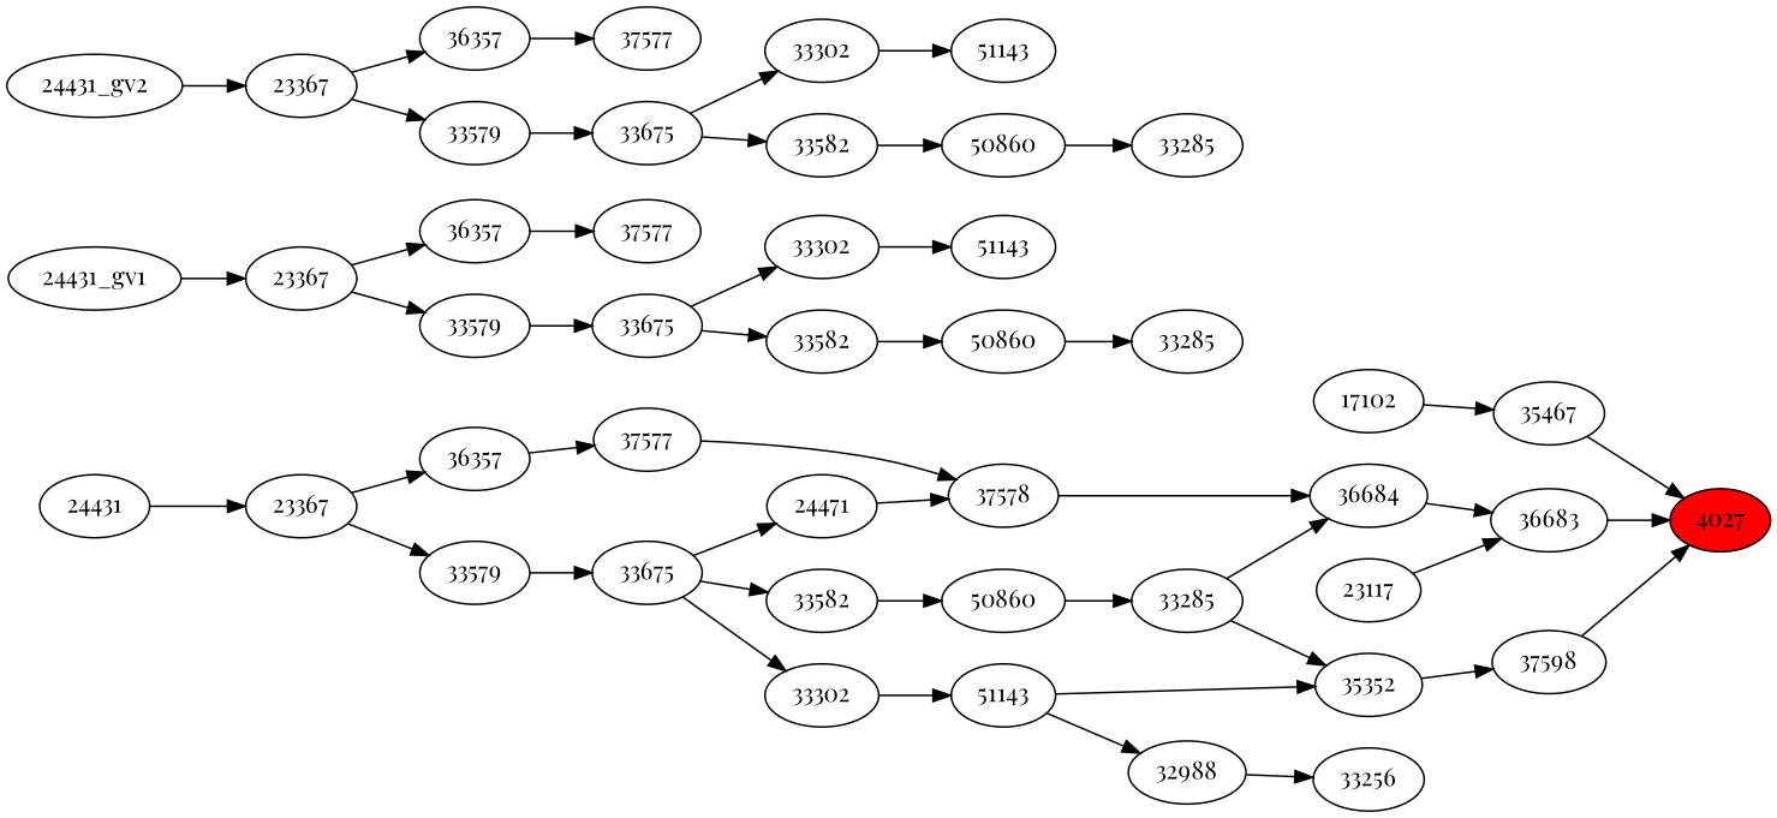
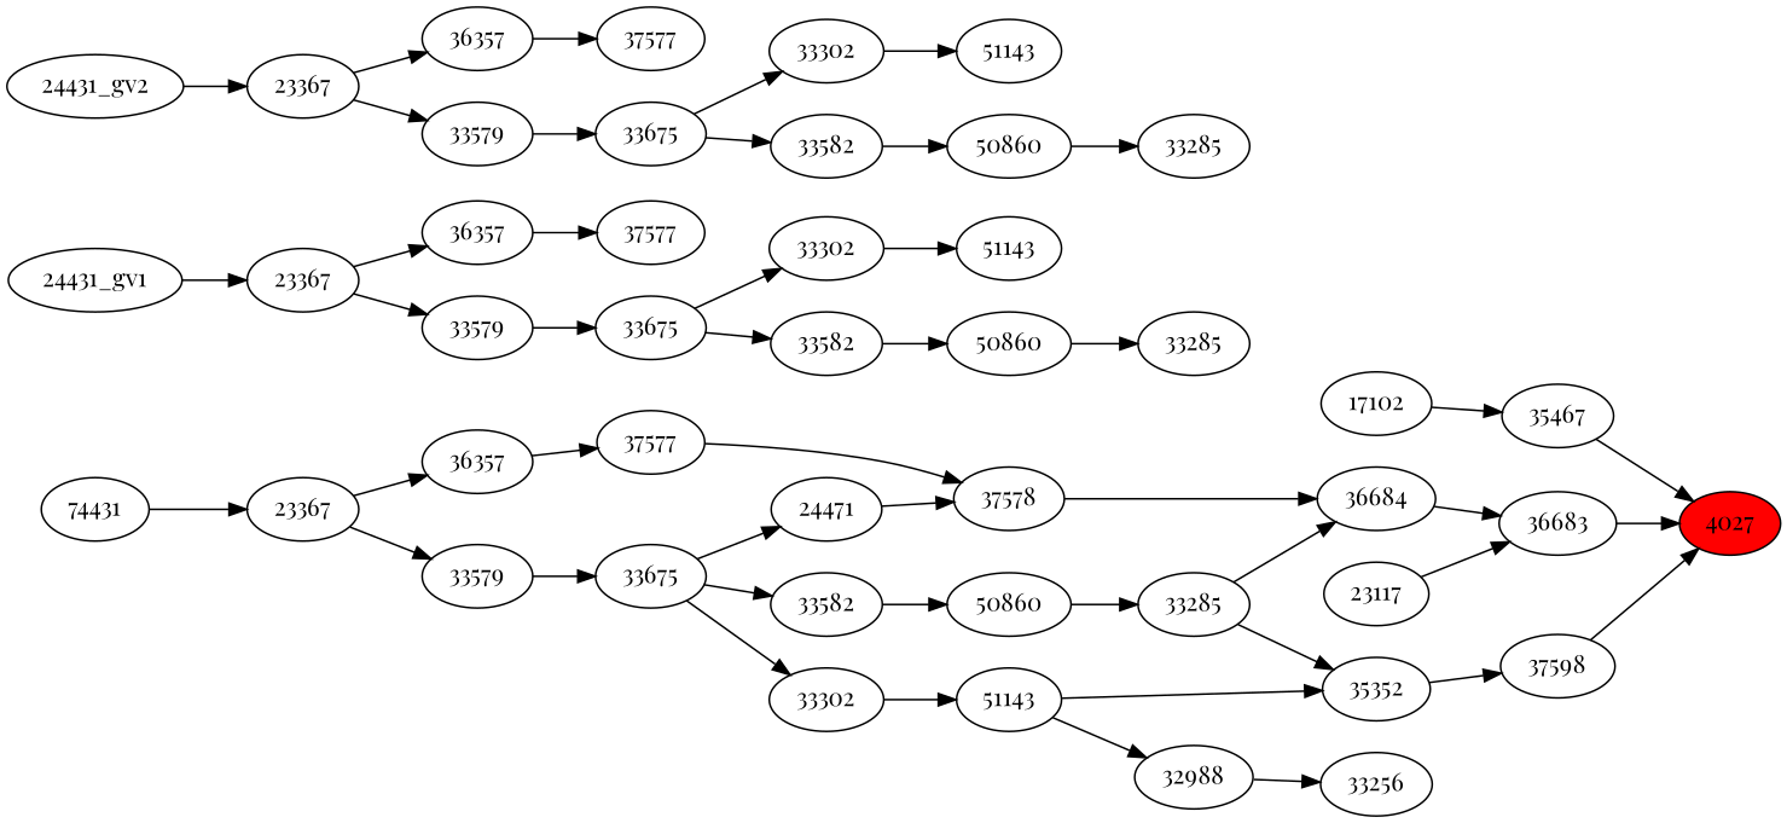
  strict digraph {
    fontname="Playfair Display"
    rankdir=LR
    node [fontname="Playfair Display"]
    edge [fontname="Playfair Display"]
    n1 [fillcolor=red label=4027 style=filled]
    n2 [label=35467]
    n3 [label=37598]
    n4 [label=36683]
    n5 [label=17102]
    n6 [label=35352]
    n7 [label=36684]
    n8 [label=23117]
    n9 [label=33256]
    n10 [label=33285]
    n11 [label=51143]
    n12 [label=32988]
    n13 [label=37578]
    n14 [label=24471]
    n15 [label=50860]
    n16 [label=33302]
    n17 [label=37577]
    n18 [label=33675]
    n19 [label=33582]
    n20 [label=36357]
    n21 [label=33579]
    n22 [label=23367]
-   n23 [label=24431]
+   n23 [label=74431]
    n24 [label=33285]
    n25 [label=50860]
    n26 [label=51143]
    n27 [label=33302]
    n28 [label=33582]
    n29 [label=33675]
    n30 [label=37577]
    n31 [label=36357]
    n32 [label=33579]
    n33 [label=23367]
    "24431_gv1"
    n35 [label=33285]
    n36 [label=50860]
    n37 [label=51143]
    n38 [label=33302]
    n39 [label=33582]
    n40 [label=33675]
    n41 [label=37577]
    n42 [label=36357]
    n43 [label=33579]
    n44 [label=23367]
    "24431_gv2"
    subgraph sub_1 {
      n1
      n2
      n3
      n4
      n5
      n6
      n7
      n8
      n9
      n10
      n11
      n12
      n13
      n14
      n15
      n16
      n17
      n18
      n19
      n20
      n21
      n22
      n23
    }
    subgraph sub_2 {
      n24
      n25
      n26
      n27
      n28
      n29
      n30
      n31
      n32
      n33
      "24431_gv1"
    }
    subgraph sub_3 {
      n35
      n36
      n37
      n38
      n39
      n40
      n41
      n42
      n43
      n44
      "24431_gv2"
    }
    n2 -> n1
    n3 -> n1
    n4 -> n1
    n5 -> n2
    n6 -> n3
    n7 -> n4
    n8 -> n4
    n10 -> n6
    n10 -> n7
    n11 -> n6
    n11 -> n12
    n12 -> n9
    n13 -> n7
    n14 -> n13
    n15 -> n10
    n16 -> n11
    n17 -> n13
    n18 -> n14
    n18 -> n16
    n18 -> n19
    n19 -> n15
    n20 -> n17
    n21 -> n18
    n22 -> n20
    n22 -> n21
    n23 -> n22
    n25 -> n24
    n27 -> n26
    n28 -> n25
    n29 -> n27
    n29 -> n28
    n31 -> n30
    n32 -> n29
    n33 -> n31
    n33 -> n32
    "24431_gv1" -> n33
    n36 -> n35
    n38 -> n37
    n39 -> n36
    n40 -> n38
    n40 -> n39
    n42 -> n41
    n43 -> n40
    n44 -> n42
    n44 -> n43
    "24431_gv2" -> n44
  }
